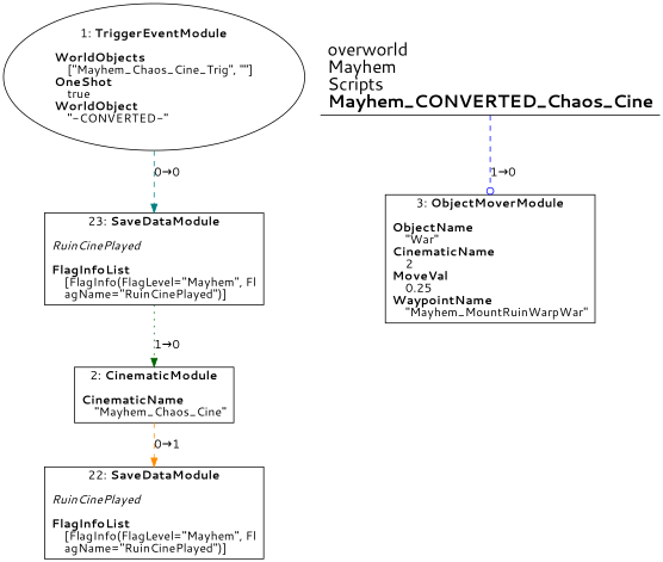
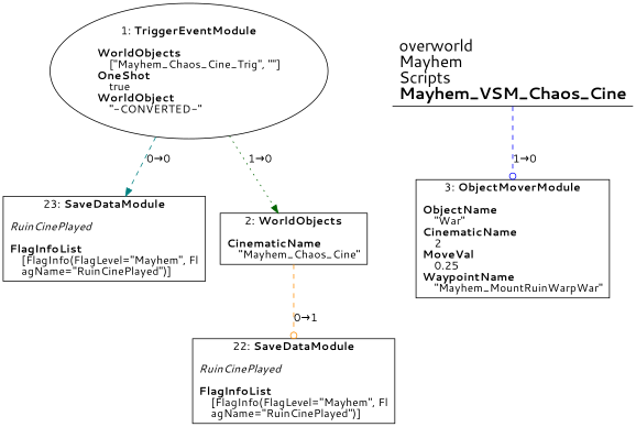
  digraph {
    fontname="Segoe UI"
    splines=spline
    node [fontname="Segoe UI" shape=box]
    edge [arrowhead=normal fontname="Segoe UI" style=dashed]
    n1 [label=<1: <b>TriggerEventModule</b><br/><br/><b>WorldObjects</b><br align="left"/>    [&quot;Mayhem_Chaos_Cine_Trig&quot;, &quot;&quot;]<br align="left"/><b>OneShot</b><br align="left"/>    true<br align="left"/><b>WorldObject</b><br align="left"/>    &quot;-CONVERTED-&quot;<br align="left"/>> shape=oval]
    n2 [label=<23: <b>SaveDataModule</b><br/><br/><i>RuinCinePlayed<br align="left"/></i><br align="left"/><b>FlagInfoList</b><br align="left"/>    [FlagInfo(FlagLevel=&quot;Mayhem&quot;, Fl<br align="left"/>    agName=&quot;RuinCinePlayed&quot;)]<br align="left"/>>]
-   n3 [label=<2: <b>CinematicModule</b><br/><br/><b>CinematicName</b><br align="left"/>    &quot;Mayhem_Chaos_Cine&quot;<br align="left"/>>]
+   n3 [label=<2: <b>WorldObjects</b><br/><br/><b>CinematicName</b><br align="left"/>    &quot;Mayhem_Chaos_Cine&quot;<br align="left"/>>]
    n4 [label=<22: <b>SaveDataModule</b><br/><br/><i>RuinCinePlayed<br align="left"/></i><br align="left"/><b>FlagInfoList</b><br align="left"/>    [FlagInfo(FlagLevel=&quot;Mayhem&quot;, Fl<br align="left"/>    agName=&quot;RuinCinePlayed&quot;)]<br align="left"/>>]
    n5 [label=<3: <b>ObjectMoverModule</b><br/><br/><b>ObjectName</b><br align="left"/>    &quot;War&quot;<br align="left"/><b>CinematicName</b><br align="left"/>    2<br align="left"/><b>MoveVal</b><br align="left"/>    0.25<br align="left"/><b>WaypointName</b><br align="left"/>    &quot;Mayhem_MountRuinWarpWar&quot;<br align="left"/>>]
-   n6 [label=<<font point-size="20">overworld<br align="left"/>Mayhem<br align="left"/>Scripts<br align="left"/><b>Mayhem_CONVERTED_Chaos_Cine</b><br align="left"/></font>> shape=underline]
+   n6 [label=<<font point-size="20">overworld<br align="left"/>Mayhem<br align="left"/>Scripts<br align="left"/><b>Mayhem_VSM_Chaos_Cine</b><br align="left"/></font>> shape=underline]
    n1 -> n2 [color=teal label="0→0"]
-   n2 -> n3 [color=darkgreen label="1→0" style=dotted]
-   n3 -> n4 [color=darkorange label="0→1"]
+   n1 -> n3 [color=darkgreen label="1→0" style=dotted]
+   n3 -> n4 [arrowhead=odot color=darkorange label="0→1"]
    n6 -> n5 [arrowhead=odot color=blue label="1→0"]
  }
